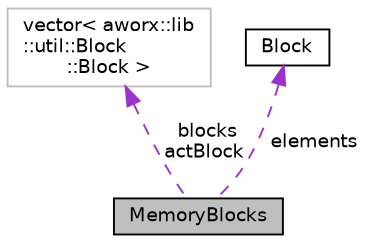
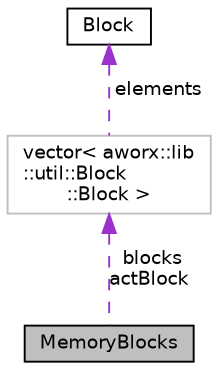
  digraph {
    node [color=black fillcolor=white fontname=Helvetica fontsize=10 shape=record style=filled]
    edge [color=darkorchid3 dir=back fontname=Helvetica fontsize=10 labelfontname=Helvetica labelfontsize=10 style=dashed]
    n1 [fillcolor=grey75 fontcolor=black height=0.2 label=MemoryBlocks width=0.4]
    n2 [color=grey75 height=0.2 label="vector\< aworx::lib\l::util::Block\l::Block \>" width=0.4]
    n3 [height=0.2 label=Block width=0.4]
    n2 -> n1 [label=" blocks\nactBlock"]
-   n3 -> n1 [label=" elements"]
+   n3 -> n2 [label=" elements"]
  }
